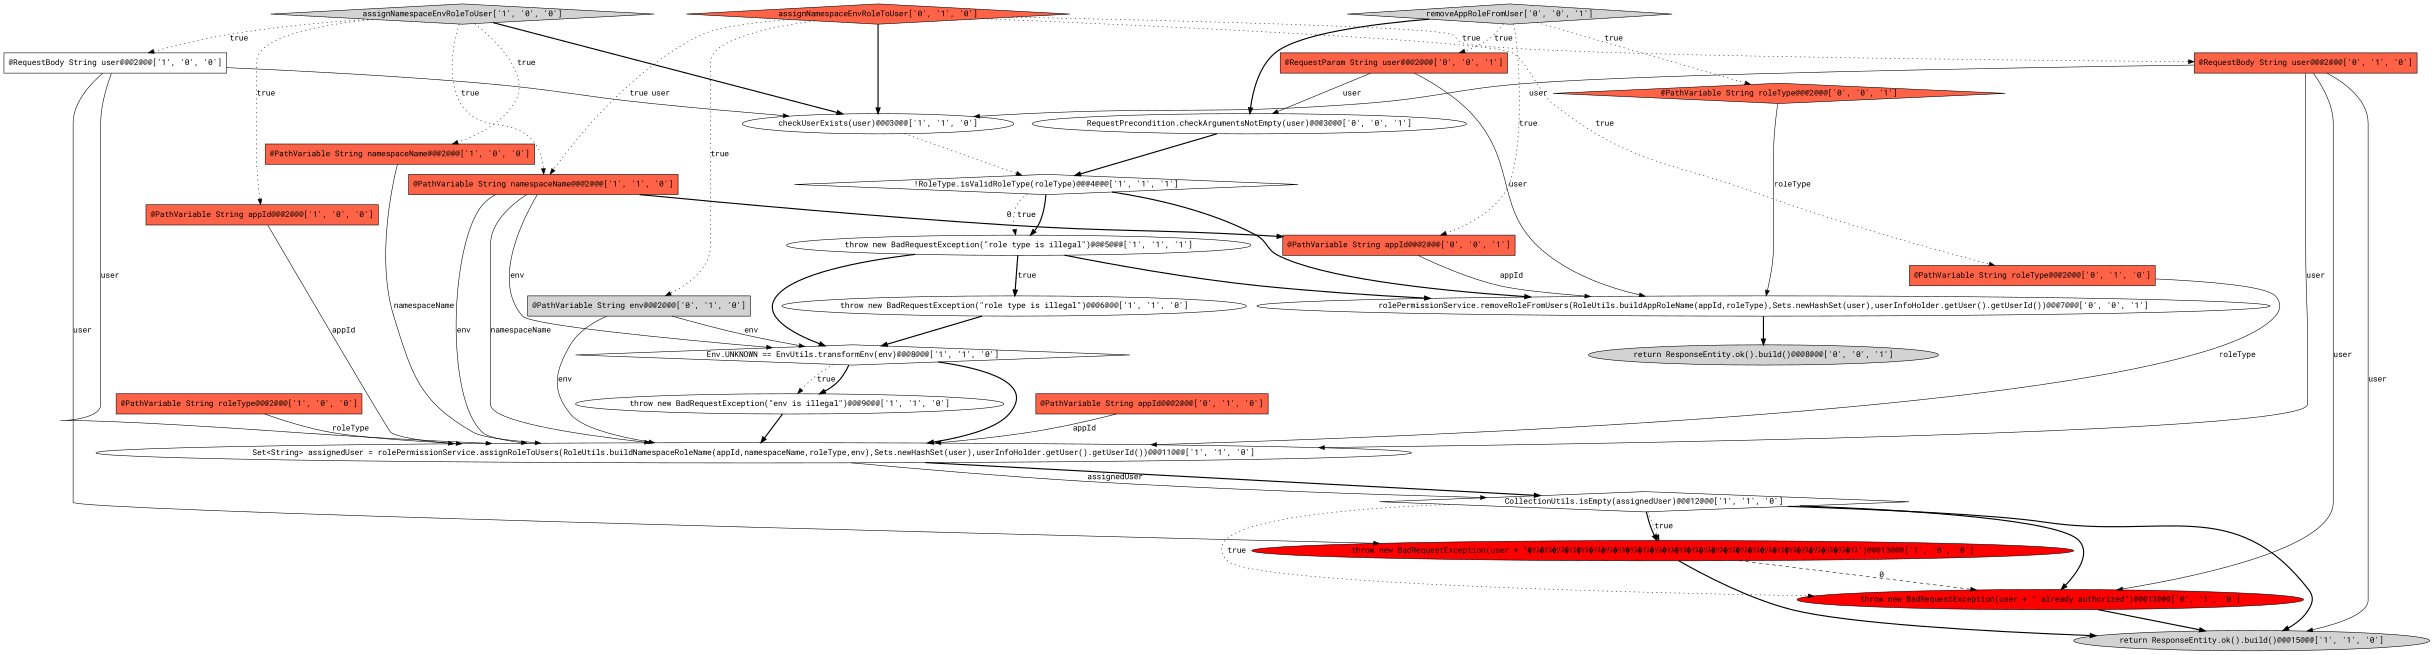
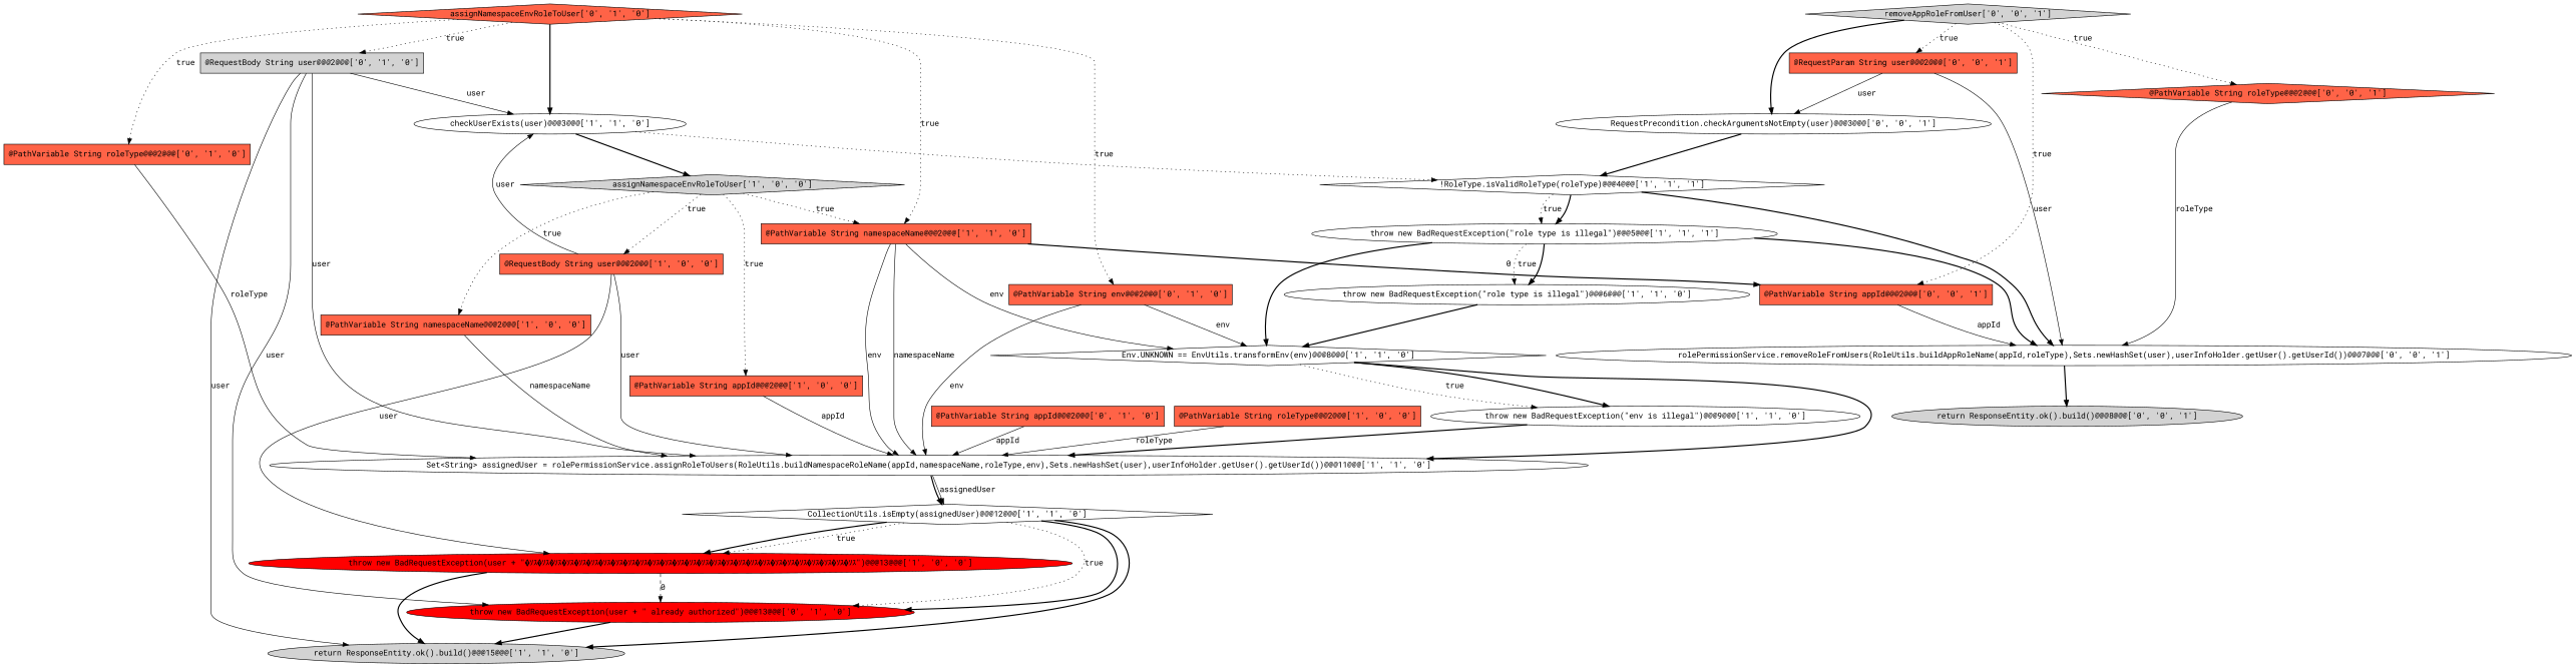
  digraph {
    fontname="Roboto Mono"
    node [fillcolor=tomato fontname="Roboto Mono" shape=box style=filled]
    edge [fontname="Roboto Mono" style=solid]
    n1 [label="@PathVariable String roleType@@@2@@@['1', '0', '0']"]
    n2 [fillcolor=white label="Set<String> assignedUser = rolePermissionService.assignRoleToUsers(RoleUtils.buildNamespaceRoleName(appId,namespaceName,roleType,env),Sets.newHashSet(user),userInfoHolder.getUser().getUserId())@@@11@@@['1', '1', '0']" shape=ellipse]
    n3 [fillcolor=white label="CollectionUtils.isEmpty(assignedUser)@@@12@@@['1', '1', '0']" shape=diamond]
-   n4 [label="@RequestBody String user@@@2@@@['0', '1', '0']"]
+   n4 [fillcolor=lightgray label="@RequestBody String user@@@2@@@['0', '1', '0']"]
    n5 [fillcolor=white label="checkUserExists(user)@@@3@@@['1', '1', '0']" shape=ellipse]
    n6 [fillcolor=red label="throw new BadRequestException(user + \" already authorized\")@@@13@@@['0', '1', '0']" shape=ellipse]
    n7 [fillcolor=lightgray label="return ResponseEntity.ok().build()@@@15@@@['1', '1', '0']" shape=ellipse]
    n8 [fillcolor=white label="!RoleType.isValidRoleType(roleType)@@@4@@@['1', '1', '1']" shape=diamond]
    n9 [fillcolor=white label="rolePermissionService.removeRoleFromUsers(RoleUtils.buildAppRoleName(appId,roleType),Sets.newHashSet(user),userInfoHolder.getUser().getUserId())@@@7@@@['0', '0', '1']" shape=ellipse]
    n10 [fillcolor=white label="throw new BadRequestException(\"role type is illegal\")@@@5@@@['1', '1', '1']" shape=ellipse]
    n11 [fillcolor=red label="throw new BadRequestException(user + \"�ｿｽ�ｿｽ�ｿｽ�ｿｽ�ｿｽ�ｿｽ�ｿｽ�ｿｽ�ｿｽ�ｿｽ�ｿｽ�ｿｽ�ｿｽ�ｿｽ�ｿｽ�ｿｽ�ｿｽ�ｿｽ�ｿｽ�ｿｽ�ｿｽ�ｿｽ�ｿｽ�ｿｽ�ｿｽ�ｿｽ�ｿｽ\")@@@13@@@['1', '0', '0']" shape=ellipse]
    n12 [label="assignNamespaceEnvRoleToUser['0', '1', '0']" shape=diamond]
-   n13 [fillcolor=lightgray label="@PathVariable String env@@@2@@@['0', '1', '0']"]
+   n13 [label="@PathVariable String env@@@2@@@['0', '1', '0']"]
    n14 [label="@PathVariable String namespaceName@@@2@@@['1', '1', '0']"]
    n15 [label="@PathVariable String roleType@@@2@@@['0', '1', '0']"]
    n16 [fillcolor=white label="Env.UNKNOWN == EnvUtils.transformEnv(env)@@@8@@@['1', '1', '0']" shape=diamond]
    n17 [label="@PathVariable String appId@@@2@@@['0', '1', '0']"]
    n18 [label="@PathVariable String appId@@@2@@@['0', '0', '1']"]
    n19 [fillcolor=lightgray label="assignNamespaceEnvRoleToUser['1', '0', '0']" shape=diamond]
-   n20 [fillcolor=white label="@RequestBody String user@@@2@@@['1', '0', '0']"]
+   n20 [label="@RequestBody String user@@@2@@@['1', '0', '0']"]
    n21 [label="@PathVariable String namespaceName@@@2@@@['1', '0', '0']"]
    n22 [label="@PathVariable String appId@@@2@@@['1', '0', '0']"]
    n23 [fillcolor=lightgray label="removeAppRoleFromUser['0', '0', '1']" shape=diamond]
    n24 [label="@RequestParam String user@@@2@@@['0', '0', '1']"]
    n25 [label="@PathVariable String roleType@@@2@@@['0', '0', '1']" shape=diamond]
    n26 [fillcolor=white label="RequestPrecondition.checkArgumentsNotEmpty(user)@@@3@@@['0', '0', '1']" shape=ellipse]
    n27 [fillcolor=lightgray label="return ResponseEntity.ok().build()@@@8@@@['0', '0', '1']" shape=ellipse]
    n28 [fillcolor=white label="throw new BadRequestException(\"role type is illegal\")@@@6@@@['1', '1', '0']" shape=ellipse]
    n29 [fillcolor=white label="throw new BadRequestException(\"env is illegal\")@@@9@@@['1', '1', '0']" shape=ellipse]
    n1 -> n2 [label=roleType]
    n2 -> n3 [style=bold]
    n2 -> n3 [label=assignedUser]
    n3 -> n6 [style=bold]
    n3 -> n6 [label=true style=dotted]
    n3 -> n7 [style=bold]
    n3 -> n11 [style=bold]
    n3 -> n11 [label=true style=dotted]
    n4 -> n2 [label=user]
    n4 -> n5 [label=user]
    n4 -> n6 [label=user]
    n4 -> n7 [label=user]
    n5 -> n8 [style=dotted]
    n6 -> n7 [style=bold]
    n8 -> n9 [style=bold]
    n8 -> n10 [style=bold]
    n8 -> n10 [label=true style=dotted]
    n9 -> n27 [style=bold]
    n10 -> n9 [style=bold]
    n10 -> n16 [style=bold]
    n10 -> n28 [label=true style=dotted]
    n10 -> n28 [style=bold]
    n11 -> n6 [label=0 style=dashed]
    n11 -> n7 [style=bold]
    n12 -> n4 [label=true style=dotted]
    n12 -> n5 [style=bold]
    n12 -> n13 [label=true style=dotted]
    n12 -> n14 [label=true style=dotted]
    n12 -> n15 [label=true style=dotted]
    n13 -> n2 [label=env]
    n13 -> n16 [label=env]
    n14 -> n2 [label=env]
    n14 -> n2 [label=namespaceName]
    n14 -> n16 [label=env]
    n14 -> n18 [label=0 style=bold]
    n15 -> n2 [label=roleType]
    n16 -> n2 [style=bold]
    n16 -> n29 [label=true style=dotted]
    n16 -> n29 [style=bold]
    n17 -> n2 [label=appId]
    n18 -> n9 [label=appId]
-   n19 -> n5 [style=bold]
+   n5 -> n19 [style=bold]
    n19 -> n14 [label=true style=dotted]
    n19 -> n20 [label=true style=dotted]
    n19 -> n21 [label=true style=dotted]
    n19 -> n22 [label=true style=dotted]
    n20 -> n2 [label=user]
    n20 -> n5 [label=user]
    n20 -> n11 [label=user]
    n21 -> n2 [label=namespaceName]
    n22 -> n2 [label=appId]
    n23 -> n18 [label=true style=dotted]
    n23 -> n24 [label=true style=dotted]
    n23 -> n25 [label=true style=dotted]
    n23 -> n26 [style=bold]
    n24 -> n9 [label=user]
    n24 -> n26 [label=user]
    n25 -> n9 [label=roleType]
    n26 -> n8 [style=bold]
    n28 -> n16 [style=bold]
    n29 -> n2 [style=bold]
  }
